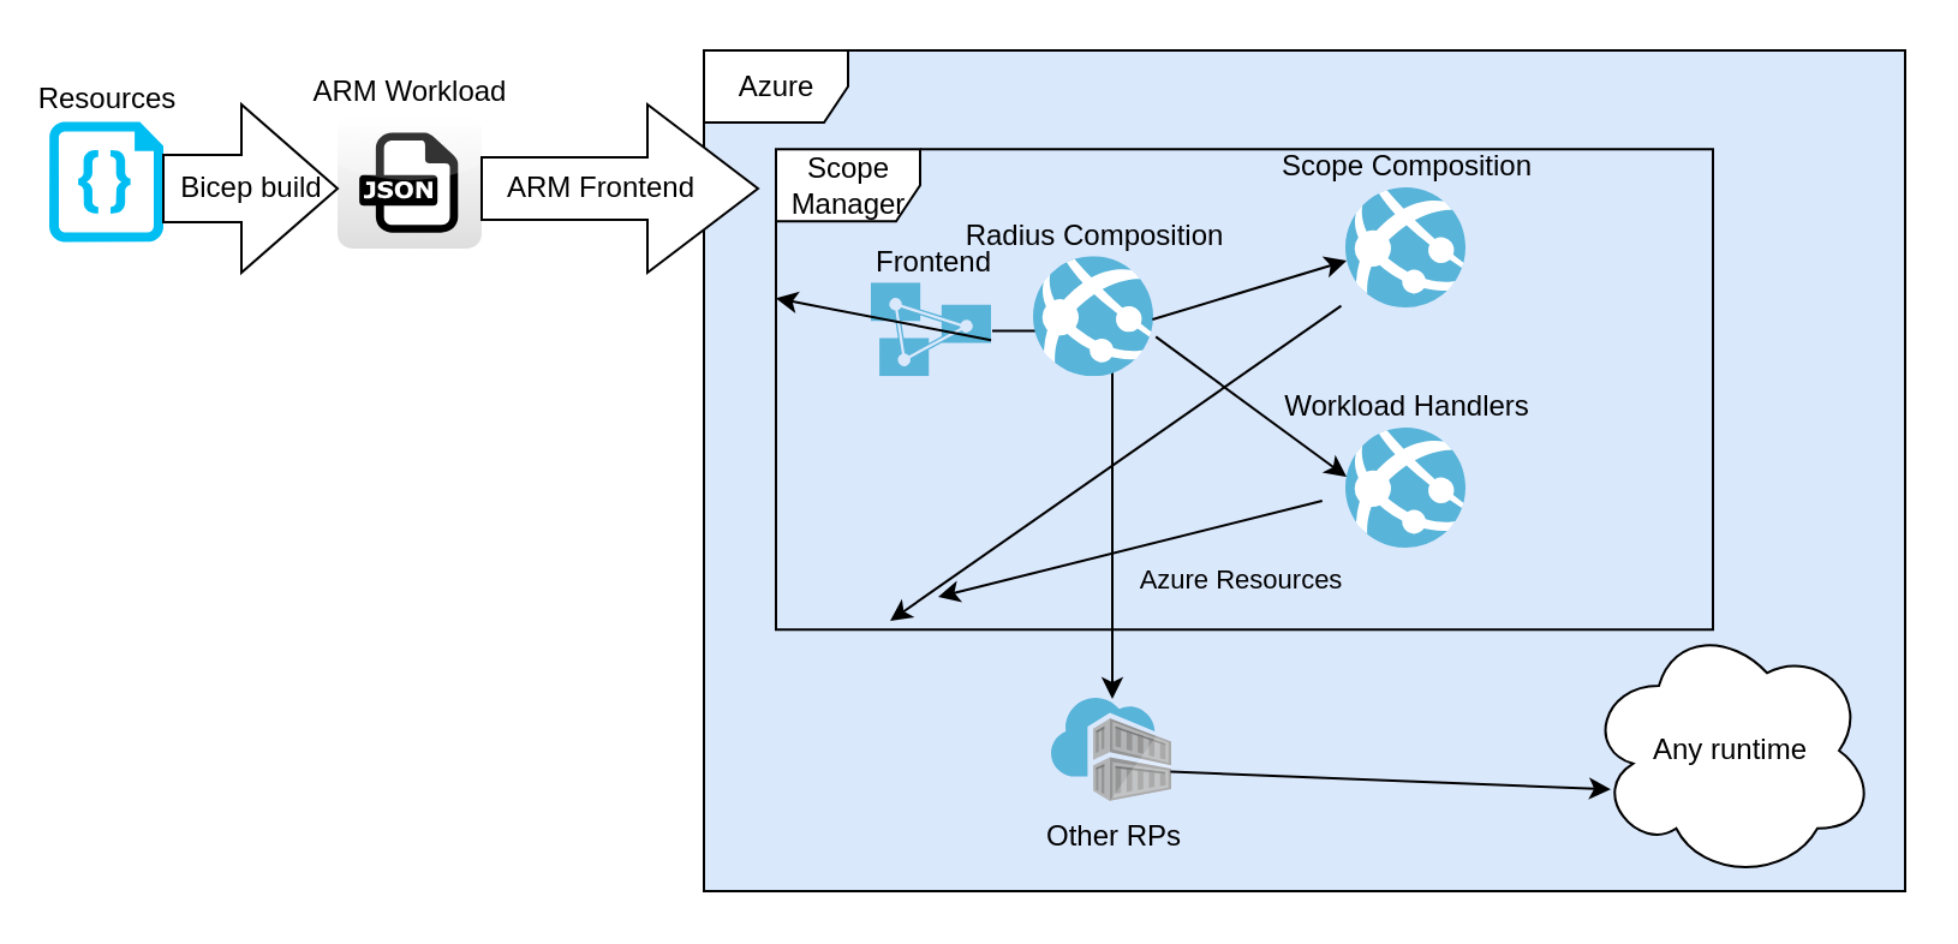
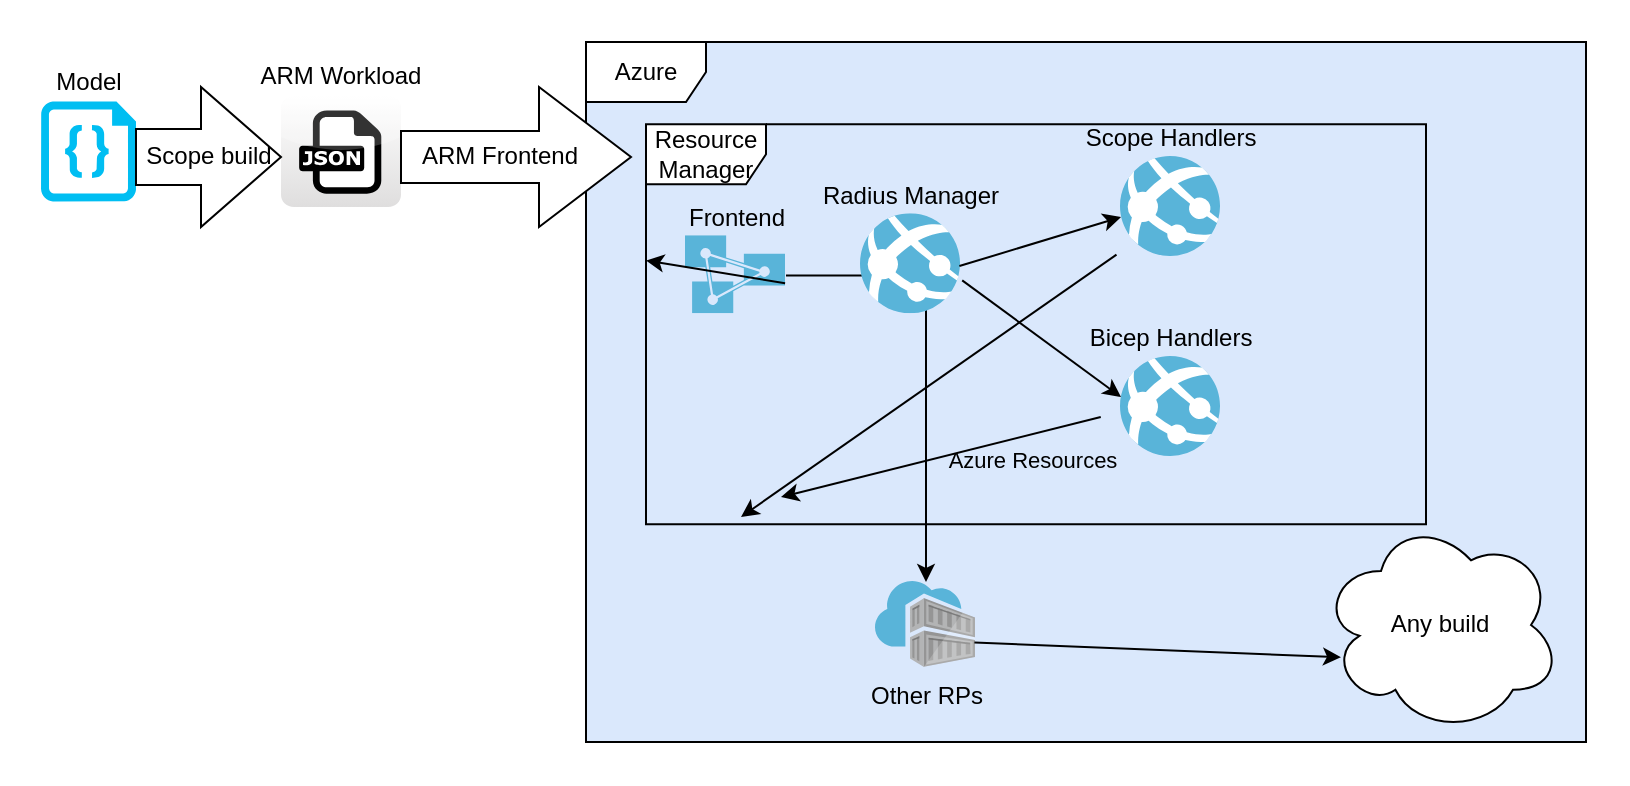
  <mxCell id="0" />
  <mxCell id="1" parent="0" />
- <mxCell id="2" value="Resources" style="verticalLabelPosition=top;html=1;verticalAlign=bottom;align=center;strokeColor=none;fillColor=#00BEF2;shape=mxgraph.azure.code_file;pointerEvents=1;labelPosition=center;" parent="1" vertex="1"><mxGeometry x="20" y="50.2" width="47.5" height="50" as="geometry" /></mxCell>
+ <mxCell id="2" value="Model" style="verticalLabelPosition=top;html=1;verticalAlign=bottom;align=center;strokeColor=none;fillColor=#00BEF2;shape=mxgraph.azure.code_file;pointerEvents=1;labelPosition=center;" parent="1" vertex="1"><mxGeometry x="20" y="50.2" width="47.5" height="50" as="geometry" /></mxCell>
  <mxCell id="3" value="" style="group;labelBackgroundColor=none;labelBorderColor=none;fillColor=#dae8fc;strokeColor=#6c8ebf;" parent="1" vertex="1" connectable="0"><mxGeometry x="292.5" y="20.5" width="500" height="350" as="geometry" /></mxCell>
  <mxCell id="4" value="&lt;span style=&quot;&quot;&gt;Azure&lt;/span&gt;" style="shape=umlFrame;whiteSpace=wrap;html=1;labelBackgroundColor=none;container=0;backgroundOutline=0;" parent="3" vertex="1"><mxGeometry width="500" height="350" as="geometry"><mxRectangle width="60" height="20" as="alternateBounds" /></mxGeometry></mxCell>
- <mxCell id="5" value="Scope&lt;br&gt;Manager" style="shape=umlFrame;whiteSpace=wrap;html=1;" parent="3" vertex="1"><mxGeometry x="30" y="41.13" width="390" height="200" as="geometry" /></mxCell>
- <mxCell id="6" value="Frontend" style="aspect=fixed;html=1;points=[];align=center;image;fontSize=12;image=img/lib/mscae/Analysis_Services.svg;labelPosition=center;verticalLabelPosition=top;verticalAlign=bottom;labelBackgroundColor=none;" parent="3" vertex="1"><mxGeometry x="70" y="97.177" width="50" height="39" as="geometry" /></mxCell>
+ <mxCell id="5" value="Resource&lt;br&gt;Manager" style="shape=umlFrame;whiteSpace=wrap;html=1;" parent="3" vertex="1"><mxGeometry x="30" y="41.13" width="390" height="200" as="geometry" /></mxCell>
+ <mxCell id="6" value="Frontend" style="aspect=fixed;html=1;points=[];align=center;image;fontSize=12;image=img/lib/mscae/Analysis_Services.svg;labelPosition=center;verticalLabelPosition=top;verticalAlign=bottom;labelBackgroundColor=none;" parent="3" vertex="1"><mxGeometry x="50" y="97.177" width="50" height="39" as="geometry" /></mxCell>
  <mxCell id="7" value="Other RPs" style="aspect=fixed;html=1;points=[];align=center;image;fontSize=12;image=img/lib/mscae/Container_Registries.svg;labelBackgroundColor=none;" parent="3" vertex="1"><mxGeometry x="145" y="270.0" width="50" height="43" as="geometry" /></mxCell>
  <mxCell id="8" value="" style="edgeStyle=orthogonalEdgeStyle;rounded=0;orthogonalLoop=1;jettySize=auto;html=1;" parent="3" source="6" target="7" edge="1"><mxGeometry relative="1" as="geometry" /></mxCell>
  <mxCell id="9" value="Azure Resources" style="edgeLabel;html=1;align=center;verticalAlign=middle;resizable=0;points=[];labelBackgroundColor=none;" parent="8" vertex="1" connectable="0"><mxGeometry x="-0.096" y="1" relative="1" as="geometry"><mxPoint x="51.5" y="61.32" as="offset" /></mxGeometry></mxCell>
- <mxCell id="10" value="Any runtime" style="ellipse;shape=cloud;whiteSpace=wrap;html=1;" parent="3" vertex="1"><mxGeometry x="367.5" y="237.587" width="120" height="107.826" as="geometry" /></mxCell>
+ <mxCell id="10" value="Any build" style="ellipse;shape=cloud;whiteSpace=wrap;html=1;" parent="3" vertex="1"><mxGeometry x="367.5" y="237.587" width="120" height="107.826" as="geometry" /></mxCell>
  <mxCell id="11" value="" style="endArrow=classic;html=1;exitX=0.984;exitY=0.703;exitDx=0;exitDy=0;exitPerimeter=0;entryX=0.755;entryY=0.879;entryDx=0;entryDy=0;entryPerimeter=0;" parent="3" source="7" target="4" edge="1"><mxGeometry width="50" height="50" relative="1" as="geometry"><mxPoint x="107.65" y="188.329" as="sourcePoint" /><mxPoint x="422.5" y="82.54" as="targetPoint" /><Array as="points" /></mxGeometry></mxCell>
- <mxCell id="12" value="Radius Composition" style="aspect=fixed;html=1;points=[];align=center;image;fontSize=12;image=img/lib/mscae/App_Services.svg;labelBackgroundColor=none;labelPosition=center;verticalLabelPosition=top;verticalAlign=bottom;" parent="3" vertex="1"><mxGeometry x="137.5" y="86.18" width="50" height="50" as="geometry" /></mxCell>
+ <mxCell id="12" value="Radius Manager" style="aspect=fixed;html=1;points=[];align=center;image;fontSize=12;image=img/lib/mscae/App_Services.svg;labelBackgroundColor=none;labelPosition=center;verticalLabelPosition=top;verticalAlign=bottom;" parent="3" vertex="1"><mxGeometry x="137.5" y="86.18" width="50" height="50" as="geometry" /></mxCell>
  <mxCell id="13" value="" style="endArrow=classic;html=1;exitX=0.991;exitY=0.601;exitDx=0;exitDy=0;exitPerimeter=0;" parent="3" source="6" target="5" edge="1"><mxGeometry width="50" height="50" relative="1" as="geometry"><mxPoint x="197.5" y="257.5" as="sourcePoint" /><mxPoint x="247.5" y="207.5" as="targetPoint" /></mxGeometry></mxCell>
- <mxCell id="14" value="Scope Composition" style="aspect=fixed;html=1;points=[];align=center;image;fontSize=12;image=img/lib/mscae/App_Services.svg;labelBackgroundColor=none;labelPosition=center;verticalLabelPosition=top;verticalAlign=bottom;" parent="3" vertex="1"><mxGeometry x="267.5" y="57.5" width="50" height="50" as="geometry" /></mxCell>
- <mxCell id="15" value="Workload Handlers" style="aspect=fixed;html=1;points=[];align=center;image;fontSize=12;image=img/lib/mscae/App_Services.svg;labelBackgroundColor=none;labelPosition=center;verticalLabelPosition=top;verticalAlign=bottom;" parent="3" vertex="1"><mxGeometry x="267.5" y="157.5" width="50" height="50" as="geometry" /></mxCell>
+ <mxCell id="14" value="Scope Handlers" style="aspect=fixed;html=1;points=[];align=center;image;fontSize=12;image=img/lib/mscae/App_Services.svg;labelBackgroundColor=none;labelPosition=center;verticalLabelPosition=top;verticalAlign=bottom;" parent="3" vertex="1"><mxGeometry x="267.5" y="57.5" width="50" height="50" as="geometry" /></mxCell>
+ <mxCell id="15" value="Bicep Handlers" style="aspect=fixed;html=1;points=[];align=center;image;fontSize=12;image=img/lib/mscae/App_Services.svg;labelBackgroundColor=none;labelPosition=center;verticalLabelPosition=top;verticalAlign=bottom;" parent="3" vertex="1"><mxGeometry x="267.5" y="157.5" width="50" height="50" as="geometry" /></mxCell>
  <mxCell id="16" value="" style="endArrow=classic;html=1;exitX=0.984;exitY=0.517;exitDx=0;exitDy=0;exitPerimeter=0;entryX=0.609;entryY=0.232;entryDx=0;entryDy=0;entryPerimeter=0;" parent="3" source="12" target="5" edge="1"><mxGeometry width="50" height="50" relative="1" as="geometry"><mxPoint x="197.5" y="257.5" as="sourcePoint" /><mxPoint x="247.5" y="207.5" as="targetPoint" /></mxGeometry></mxCell>
  <mxCell id="17" value="" style="endArrow=classic;html=1;exitX=1.012;exitY=0.66;exitDx=0;exitDy=0;exitPerimeter=0;entryX=0.609;entryY=0.682;entryDx=0;entryDy=0;entryPerimeter=0;" parent="3" source="12" target="5" edge="1"><mxGeometry width="50" height="50" relative="1" as="geometry"><mxPoint x="197.5" y="257.5" as="sourcePoint" /><mxPoint x="247.5" y="207.5" as="targetPoint" /></mxGeometry></mxCell>
  <mxCell id="18" value="ARM Workload" style="dashed=0;outlineConnect=0;html=1;align=center;labelPosition=center;verticalLabelPosition=top;verticalAlign=bottom;shape=mxgraph.webicons.json;gradientColor=#DFDEDE;labelBackgroundColor=none;" parent="1" vertex="1"><mxGeometry x="140" y="47.4" width="60" height="55.6" as="geometry" /></mxCell>
  <mxCell id="19" value="" style="html=1;shadow=0;dashed=0;align=center;verticalAlign=middle;shape=mxgraph.arrows2.arrow;dy=0.63;dx=46;direction=north;notch=0;labelBackgroundColor=none;gradientColor=none;rotation=90;" parent="1" vertex="1"><mxGeometry x="222.5" y="20.5" width="70" height="115" as="geometry" /></mxCell>
  <mxCell id="20" value="ARM Frontend" style="text;html=1;strokeColor=none;fillColor=none;align=center;verticalAlign=middle;whiteSpace=wrap;rounded=0;labelBackgroundColor=none;" parent="1" vertex="1"><mxGeometry x="200" y="68" width="100" height="20" as="geometry" /></mxCell>
- <mxCell id="21" value="Bicep build" style="html=1;shadow=0;dashed=0;align=center;verticalAlign=middle;shape=mxgraph.arrows2.arrow;dy=0.6;dx=40;notch=0;labelBackgroundColor=none;gradientColor=none;" parent="1" vertex="1"><mxGeometry x="67.5" y="43" width="72.5" height="70" as="geometry" /></mxCell>
+ <mxCell id="21" value="Scope build" style="html=1;shadow=0;dashed=0;align=center;verticalAlign=middle;shape=mxgraph.arrows2.arrow;dy=0.6;dx=40;notch=0;labelBackgroundColor=none;gradientColor=none;" parent="1" vertex="1"><mxGeometry x="67.5" y="43" width="72.5" height="70" as="geometry" /></mxCell>
  <mxCell id="22" value="" style="endArrow=classic;html=1;exitX=-0.045;exitY=0.976;exitDx=0;exitDy=0;exitPerimeter=0;" parent="1" source="14" edge="1"><mxGeometry width="50" height="50" relative="1" as="geometry"><mxPoint x="490" y="278" as="sourcePoint" /><mxPoint x="370" y="258" as="targetPoint" /></mxGeometry></mxCell>
  <mxCell id="23" value="" style="endArrow=classic;html=1;exitX=0.583;exitY=0.732;exitDx=0;exitDy=0;exitPerimeter=0;" parent="1" source="5" edge="1"><mxGeometry width="50" height="50" relative="1" as="geometry"><mxPoint x="490" y="278" as="sourcePoint" /><mxPoint x="390" y="248" as="targetPoint" /></mxGeometry></mxCell>
